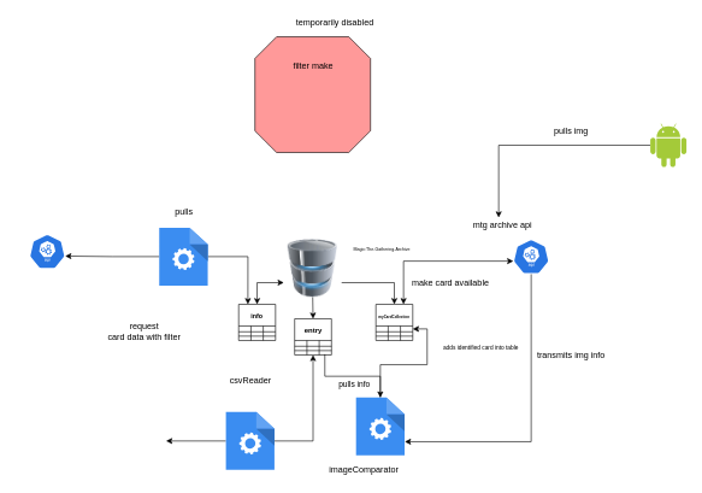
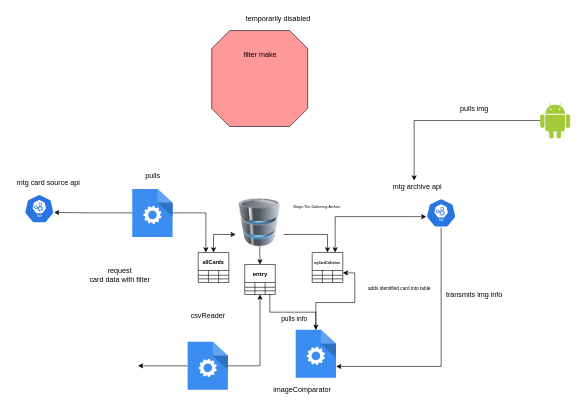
  <mxCell id="0" />
  <mxCell id="1" parent="0" />
  <mxCell id="2" value="" style="whiteSpace=wrap;html=1;shape=mxgraph.basic.octagon2;align=center;verticalAlign=middle;dx=15;fillColor=#FF9999;" parent="1" vertex="1"><mxGeometry x="352.5" y="50" width="160" height="160" as="geometry" /></mxCell>
  <mxCell id="3" value="" style="html=1;dashed=0;whitespace=wrap;fillColor=#2875E2;strokeColor=#ffffff;points=[[0.005,0.63,0],[0.1,0.2,0],[0.9,0.2,0],[0.5,0,0],[0.995,0.63,0],[0.72,0.99,0],[0.5,1,0],[0.28,0.99,0]];shape=mxgraph.kubernetes.icon;prIcon=api" parent="1" vertex="1"><mxGeometry x="40" y="323" width="50" height="48" as="geometry" /></mxCell>
+ <mxCell id="4" value="mtg card source api" style="text;html=1;align=center;verticalAlign=middle;resizable=0;points=[];autosize=1;" parent="1" vertex="1"><mxGeometry x="20" y="294" width="120" height="20" as="geometry" /></mxCell>
  <mxCell id="5" value="pulls" style="text;html=1;align=center;verticalAlign=middle;resizable=0;points=[];autosize=1;" parent="1" vertex="1"><mxGeometry x="223.6" y="283" width="60" height="20" as="geometry" /></mxCell>
  <mxCell id="6" value="request &lt;br&gt;card data with filter" style="text;html=1;align=center;verticalAlign=middle;resizable=0;points=[];autosize=1;" parent="1" vertex="1"><mxGeometry x="139" y="443" width="120" height="30" as="geometry" /></mxCell>
  <mxCell id="7" style="edgeStyle=orthogonalEdgeStyle;rounded=0;orthogonalLoop=1;jettySize=auto;html=1;entryX=0.995;entryY=0.63;entryDx=0;entryDy=0;entryPerimeter=0;startArrow=none;startFill=0;" parent="1" source="9" target="3" edge="1"><mxGeometry relative="1" as="geometry" /></mxCell>
  <mxCell id="8" style="edgeStyle=orthogonalEdgeStyle;rounded=0;orthogonalLoop=1;jettySize=auto;html=1;entryX=0.25;entryY=0;entryDx=0;entryDy=0;" parent="1" source="9" target="35" edge="1"><mxGeometry relative="1" as="geometry" /></mxCell>
  <mxCell id="9" value="" style="html=1;aspect=fixed;strokeColor=none;shadow=0;align=center;verticalAlign=top;fillColor=#3B8DF1;shape=mxgraph.gcp2.process" parent="1" vertex="1"><mxGeometry x="220" y="314" width="67.2" height="80" as="geometry" /></mxCell>
  <mxCell id="10" style="edgeStyle=orthogonalEdgeStyle;rounded=0;orthogonalLoop=1;jettySize=auto;html=1;exitX=0;exitY=0.75;exitDx=0;exitDy=0;entryX=0.5;entryY=0;entryDx=0;entryDy=0;startArrow=classic;startFill=1;" parent="1" source="13" target="35" edge="1"><mxGeometry relative="1" as="geometry" /></mxCell>
  <mxCell id="11" style="edgeStyle=orthogonalEdgeStyle;rounded=0;orthogonalLoop=1;jettySize=auto;html=1;exitX=1;exitY=0.75;exitDx=0;exitDy=0;entryX=0.5;entryY=0;entryDx=0;entryDy=0;" parent="1" source="13" target="22" edge="1"><mxGeometry relative="1" as="geometry" /></mxCell>
  <mxCell id="12" style="edgeStyle=orthogonalEdgeStyle;rounded=0;orthogonalLoop=1;jettySize=auto;html=1;exitX=0.5;exitY=1;exitDx=0;exitDy=0;entryX=0.5;entryY=0;entryDx=0;entryDy=0;" edge="1" parent="1" source="13" target="57"><mxGeometry relative="1" as="geometry" /></mxCell>
  <mxCell id="13" value="" style="image;html=1;image=img/lib/clip_art/computers/Database_128x128.png" parent="1" vertex="1"><mxGeometry x="392.5" y="330" width="80" height="80" as="geometry" /></mxCell>
  <mxCell id="14" value="&lt;font style=&quot;font-size: 6px&quot;&gt;Magic:The-Gathering-Archive&lt;/font&gt;" style="text;html=1;align=center;verticalAlign=middle;resizable=0;points=[];autosize=1;" parent="1" vertex="1"><mxGeometry x="482.5" y="332" width="90" height="20" as="geometry" /></mxCell>
  <mxCell id="15" style="edgeStyle=orthogonalEdgeStyle;rounded=0;orthogonalLoop=1;jettySize=auto;html=1;exitX=0.5;exitY=1;exitDx=0;exitDy=0;exitPerimeter=0;entryX=1.004;entryY=0.763;entryDx=0;entryDy=0;entryPerimeter=0;strokeColor=#000000;" edge="1" parent="1" source="16" target="55"><mxGeometry relative="1" as="geometry" /></mxCell>
  <mxCell id="16" value="" style="html=1;dashed=0;whitespace=wrap;fillColor=#2875E2;strokeColor=#ffffff;points=[[0.005,0.63,0],[0.1,0.2,0],[0.9,0.2,0],[0.5,0,0],[0.995,0.63,0],[0.72,0.99,0],[0.5,1,0],[0.28,0.99,0]];shape=mxgraph.kubernetes.icon;prIcon=api" parent="1" vertex="1"><mxGeometry x="710" y="330" width="50" height="48" as="geometry" /></mxCell>
- <mxCell id="17" value="make card available" style="text;html=1;align=center;verticalAlign=middle;resizable=0;points=[];autosize=1;" parent="1" vertex="1"><mxGeometry x="562.5" y="380" width="120" height="20" as="geometry" /></mxCell>
  <mxCell id="18" value="mtg archive api" style="text;html=1;align=center;verticalAlign=middle;resizable=0;points=[];autosize=1;" parent="1" vertex="1"><mxGeometry x="645" y="300" width="100" height="20" as="geometry" /></mxCell>
  <mxCell id="19" value="" style="shape=image;html=1;verticalAlign=top;verticalLabelPosition=bottom;labelBackgroundColor=#ffffff;imageAspect=0;aspect=fixed;image=https://cdn2.iconfinder.com/data/icons/stilllife/128x128/apps/gnome-terminal.png" parent="1" vertex="1"><mxGeometry x="398" y="100" width="70" height="70" as="geometry" /></mxCell>
  <mxCell id="20" value="filter make" style="text;html=1;align=center;verticalAlign=middle;resizable=0;points=[];autosize=1;" parent="1" vertex="1"><mxGeometry x="398" y="80" width="70" height="20" as="geometry" /></mxCell>
  <mxCell id="21" style="edgeStyle=orthogonalEdgeStyle;rounded=0;orthogonalLoop=1;jettySize=auto;html=1;exitX=0.75;exitY=0;exitDx=0;exitDy=0;entryX=0.005;entryY=0.63;entryDx=0;entryDy=0;entryPerimeter=0;startArrow=classic;startFill=1;" parent="1" source="22" target="16" edge="1"><mxGeometry relative="1" as="geometry" /></mxCell>
  <mxCell id="22" value="&lt;font style=&quot;font-size: 5px&quot;&gt;myCardCollection&lt;/font&gt;" style="shape=table;html=1;whiteSpace=wrap;startSize=30;container=1;collapsible=0;childLayout=tableLayout;fontStyle=1;align=center;" parent="1" vertex="1"><mxGeometry x="520" y="420" width="51" height="50" as="geometry" /></mxCell>
  <mxCell id="23" value="" style="shape=partialRectangle;html=1;whiteSpace=wrap;collapsible=0;dropTarget=0;pointerEvents=0;fillColor=none;top=0;left=0;bottom=0;right=0;points=[[0,0.5],[1,0.5]];portConstraint=eastwest;" parent="22" vertex="1"><mxGeometry y="30" width="51" height="8" as="geometry" /></mxCell>
  <mxCell id="24" value="" style="shape=partialRectangle;html=1;whiteSpace=wrap;connectable=0;fillColor=none;top=0;left=0;bottom=0;right=0;overflow=hidden;" parent="23" vertex="1"><mxGeometry width="17" height="8" as="geometry" /></mxCell>
  <mxCell id="25" value="" style="shape=partialRectangle;html=1;whiteSpace=wrap;connectable=0;fillColor=none;top=0;left=0;bottom=0;right=0;overflow=hidden;" parent="23" vertex="1"><mxGeometry x="17" width="17" height="8" as="geometry" /></mxCell>
  <mxCell id="26" value="" style="shape=partialRectangle;html=1;whiteSpace=wrap;connectable=0;fillColor=none;top=0;left=0;bottom=0;right=0;overflow=hidden;" parent="23" vertex="1"><mxGeometry x="34" width="17" height="8" as="geometry" /></mxCell>
  <mxCell id="27" value="" style="shape=partialRectangle;html=1;whiteSpace=wrap;collapsible=0;dropTarget=0;pointerEvents=0;fillColor=none;top=0;left=0;bottom=0;right=0;points=[[0,0.5],[1,0.5]];portConstraint=eastwest;" parent="22" vertex="1"><mxGeometry y="38" width="51" height="6" as="geometry" /></mxCell>
  <mxCell id="28" value="" style="shape=partialRectangle;html=1;whiteSpace=wrap;connectable=0;fillColor=none;top=0;left=0;bottom=0;right=0;overflow=hidden;" parent="27" vertex="1"><mxGeometry width="17" height="6" as="geometry" /></mxCell>
  <mxCell id="29" value="" style="shape=partialRectangle;html=1;whiteSpace=wrap;connectable=0;fillColor=none;top=0;left=0;bottom=0;right=0;overflow=hidden;" parent="27" vertex="1"><mxGeometry x="17" width="17" height="6" as="geometry" /></mxCell>
  <mxCell id="30" value="" style="shape=partialRectangle;html=1;whiteSpace=wrap;connectable=0;fillColor=none;top=0;left=0;bottom=0;right=0;overflow=hidden;" parent="27" vertex="1"><mxGeometry x="34" width="17" height="6" as="geometry" /></mxCell>
  <mxCell id="31" value="" style="shape=partialRectangle;html=1;whiteSpace=wrap;collapsible=0;dropTarget=0;pointerEvents=0;fillColor=none;top=0;left=0;bottom=0;right=0;points=[[0,0.5],[1,0.5]];portConstraint=eastwest;" parent="22" vertex="1"><mxGeometry y="44" width="51" height="6" as="geometry" /></mxCell>
  <mxCell id="32" value="" style="shape=partialRectangle;html=1;whiteSpace=wrap;connectable=0;fillColor=none;top=0;left=0;bottom=0;right=0;overflow=hidden;" parent="31" vertex="1"><mxGeometry width="17" height="6" as="geometry" /></mxCell>
  <mxCell id="33" value="" style="shape=partialRectangle;html=1;whiteSpace=wrap;connectable=0;fillColor=none;top=0;left=0;bottom=0;right=0;overflow=hidden;" parent="31" vertex="1"><mxGeometry x="17" width="17" height="6" as="geometry" /></mxCell>
  <mxCell id="34" value="" style="shape=partialRectangle;html=1;whiteSpace=wrap;connectable=0;fillColor=none;top=0;left=0;bottom=0;right=0;overflow=hidden;" parent="31" vertex="1"><mxGeometry x="34" width="17" height="6" as="geometry" /></mxCell>
- <mxCell id="35" value="&lt;font style=&quot;font-size: 9px&quot;&gt;info&lt;/font&gt;" style="shape=table;html=1;whiteSpace=wrap;startSize=30;container=1;collapsible=0;childLayout=tableLayout;fontStyle=1;align=center;" parent="1" vertex="1"><mxGeometry x="330" y="420" width="51" height="50" as="geometry" /></mxCell>
+ <mxCell id="35" value="&lt;font style=&quot;font-size: 9px&quot;&gt;allCards&lt;/font&gt;" style="shape=table;html=1;whiteSpace=wrap;startSize=30;container=1;collapsible=0;childLayout=tableLayout;fontStyle=1;align=center;" parent="1" vertex="1"><mxGeometry x="330" y="420" width="51" height="50" as="geometry" /></mxCell>
  <mxCell id="36" value="" style="shape=partialRectangle;html=1;whiteSpace=wrap;collapsible=0;dropTarget=0;pointerEvents=0;fillColor=none;top=0;left=0;bottom=0;right=0;points=[[0,0.5],[1,0.5]];portConstraint=eastwest;" parent="35" vertex="1"><mxGeometry y="30" width="51" height="8" as="geometry" /></mxCell>
  <mxCell id="37" value="" style="shape=partialRectangle;html=1;whiteSpace=wrap;connectable=0;fillColor=none;top=0;left=0;bottom=0;right=0;overflow=hidden;" parent="36" vertex="1"><mxGeometry width="17" height="8" as="geometry" /></mxCell>
  <mxCell id="38" value="" style="shape=partialRectangle;html=1;whiteSpace=wrap;connectable=0;fillColor=none;top=0;left=0;bottom=0;right=0;overflow=hidden;" parent="36" vertex="1"><mxGeometry x="17" width="17" height="8" as="geometry" /></mxCell>
  <mxCell id="39" value="" style="shape=partialRectangle;html=1;whiteSpace=wrap;connectable=0;fillColor=none;top=0;left=0;bottom=0;right=0;overflow=hidden;" parent="36" vertex="1"><mxGeometry x="34" width="17" height="8" as="geometry" /></mxCell>
  <mxCell id="40" value="" style="shape=partialRectangle;html=1;whiteSpace=wrap;collapsible=0;dropTarget=0;pointerEvents=0;fillColor=none;top=0;left=0;bottom=0;right=0;points=[[0,0.5],[1,0.5]];portConstraint=eastwest;" parent="35" vertex="1"><mxGeometry y="38" width="51" height="6" as="geometry" /></mxCell>
  <mxCell id="41" value="" style="shape=partialRectangle;html=1;whiteSpace=wrap;connectable=0;fillColor=none;top=0;left=0;bottom=0;right=0;overflow=hidden;" parent="40" vertex="1"><mxGeometry width="17" height="6" as="geometry" /></mxCell>
  <mxCell id="42" value="" style="shape=partialRectangle;html=1;whiteSpace=wrap;connectable=0;fillColor=none;top=0;left=0;bottom=0;right=0;overflow=hidden;" parent="40" vertex="1"><mxGeometry x="17" width="17" height="6" as="geometry" /></mxCell>
  <mxCell id="43" value="" style="shape=partialRectangle;html=1;whiteSpace=wrap;connectable=0;fillColor=none;top=0;left=0;bottom=0;right=0;overflow=hidden;" parent="40" vertex="1"><mxGeometry x="34" width="17" height="6" as="geometry" /></mxCell>
  <mxCell id="44" value="" style="shape=partialRectangle;html=1;whiteSpace=wrap;collapsible=0;dropTarget=0;pointerEvents=0;fillColor=none;top=0;left=0;bottom=0;right=0;points=[[0,0.5],[1,0.5]];portConstraint=eastwest;" parent="35" vertex="1"><mxGeometry y="44" width="51" height="6" as="geometry" /></mxCell>
  <mxCell id="45" value="" style="shape=partialRectangle;html=1;whiteSpace=wrap;connectable=0;fillColor=none;top=0;left=0;bottom=0;right=0;overflow=hidden;" parent="44" vertex="1"><mxGeometry width="17" height="6" as="geometry" /></mxCell>
  <mxCell id="46" value="" style="shape=partialRectangle;html=1;whiteSpace=wrap;connectable=0;fillColor=none;top=0;left=0;bottom=0;right=0;overflow=hidden;" parent="44" vertex="1"><mxGeometry x="17" width="17" height="6" as="geometry" /></mxCell>
  <mxCell id="47" value="" style="shape=partialRectangle;html=1;whiteSpace=wrap;connectable=0;fillColor=none;top=0;left=0;bottom=0;right=0;overflow=hidden;" parent="44" vertex="1"><mxGeometry x="34" width="17" height="6" as="geometry" /></mxCell>
  <mxCell id="48" value="temporarily disabled" style="text;html=1;align=center;verticalAlign=middle;resizable=0;points=[];autosize=1;" parent="1" vertex="1"><mxGeometry x="402.5" y="20" width="120" height="20" as="geometry" /></mxCell>
  <mxCell id="49" style="edgeStyle=orthogonalEdgeStyle;rounded=0;orthogonalLoop=1;jettySize=auto;html=1;entryX=1;entryY=0.5;entryDx=0;entryDy=0;" edge="1" parent="1" source="51" target="70"><mxGeometry relative="1" as="geometry" /></mxCell>
  <mxCell id="50" style="edgeStyle=orthogonalEdgeStyle;rounded=0;orthogonalLoop=1;jettySize=auto;html=1;" edge="1" parent="1" source="51" target="57"><mxGeometry relative="1" as="geometry" /></mxCell>
  <mxCell id="51" value="" style="html=1;aspect=fixed;strokeColor=none;shadow=0;align=center;verticalAlign=top;fillColor=#3B8DF1;shape=mxgraph.gcp2.process" vertex="1" parent="1"><mxGeometry x="312.3" y="569" width="67.2" height="80" as="geometry" /></mxCell>
  <mxCell id="52" value="csvReader" style="text;html=1;align=center;verticalAlign=middle;resizable=0;points=[];autosize=1;" vertex="1" parent="1"><mxGeometry x="310.9" y="515" width="70" height="20" as="geometry" /></mxCell>
  <mxCell id="53" style="edgeStyle=orthogonalEdgeStyle;rounded=0;orthogonalLoop=1;jettySize=auto;html=1;entryX=0.819;entryY=0.833;entryDx=0;entryDy=0;entryPerimeter=0;startArrow=classic;startFill=1;endArrow=none;endFill=0;" edge="1" parent="1" source="55" target="66"><mxGeometry relative="1" as="geometry" /></mxCell>
  <mxCell id="54" style="edgeStyle=orthogonalEdgeStyle;rounded=0;orthogonalLoop=1;jettySize=auto;html=1;entryX=1;entryY=0.5;entryDx=0;entryDy=0;startArrow=none;startFill=0;endArrow=classic;endFill=1;strokeColor=#000000;" edge="1" parent="1" source="55" target="23"><mxGeometry relative="1" as="geometry" /></mxCell>
  <mxCell id="55" value="" style="html=1;aspect=fixed;strokeColor=none;shadow=0;align=center;verticalAlign=top;fillColor=#3B8DF1;shape=mxgraph.gcp2.process" vertex="1" parent="1"><mxGeometry x="492.5" y="549" width="67.2" height="80" as="geometry" /></mxCell>
  <mxCell id="56" value="imageComparator" style="text;html=1;align=center;verticalAlign=middle;resizable=0;points=[];autosize=1;" vertex="1" parent="1"><mxGeometry x="447.5" y="639" width="110" height="20" as="geometry" /></mxCell>
  <mxCell id="57" value="&lt;font style=&quot;font-size: 10px&quot;&gt;entry&lt;/font&gt;" style="shape=table;html=1;whiteSpace=wrap;startSize=30;container=1;collapsible=0;childLayout=tableLayout;fontStyle=1;align=center;" vertex="1" parent="1"><mxGeometry x="407.5" y="440" width="51" height="50" as="geometry" /></mxCell>
  <mxCell id="58" value="" style="shape=partialRectangle;html=1;whiteSpace=wrap;collapsible=0;dropTarget=0;pointerEvents=0;fillColor=none;top=0;left=0;bottom=0;right=0;points=[[0,0.5],[1,0.5]];portConstraint=eastwest;" vertex="1" parent="57"><mxGeometry y="30" width="51" height="8" as="geometry" /></mxCell>
  <mxCell id="59" value="" style="shape=partialRectangle;html=1;whiteSpace=wrap;connectable=0;fillColor=none;top=0;left=0;bottom=0;right=0;overflow=hidden;" vertex="1" parent="58"><mxGeometry width="17" height="8" as="geometry" /></mxCell>
  <mxCell id="60" value="" style="shape=partialRectangle;html=1;whiteSpace=wrap;connectable=0;fillColor=none;top=0;left=0;bottom=0;right=0;overflow=hidden;" vertex="1" parent="58"><mxGeometry x="17" width="17" height="8" as="geometry" /></mxCell>
  <mxCell id="61" value="" style="shape=partialRectangle;html=1;whiteSpace=wrap;connectable=0;fillColor=none;top=0;left=0;bottom=0;right=0;overflow=hidden;" vertex="1" parent="58"><mxGeometry x="34" width="17" height="8" as="geometry" /></mxCell>
  <mxCell id="62" value="" style="shape=partialRectangle;html=1;whiteSpace=wrap;collapsible=0;dropTarget=0;pointerEvents=0;fillColor=none;top=0;left=0;bottom=0;right=0;points=[[0,0.5],[1,0.5]];portConstraint=eastwest;" vertex="1" parent="57"><mxGeometry y="38" width="51" height="6" as="geometry" /></mxCell>
  <mxCell id="63" value="" style="shape=partialRectangle;html=1;whiteSpace=wrap;connectable=0;fillColor=none;top=0;left=0;bottom=0;right=0;overflow=hidden;" vertex="1" parent="62"><mxGeometry width="17" height="6" as="geometry" /></mxCell>
  <mxCell id="64" value="" style="shape=partialRectangle;html=1;whiteSpace=wrap;connectable=0;fillColor=none;top=0;left=0;bottom=0;right=0;overflow=hidden;" vertex="1" parent="62"><mxGeometry x="17" width="17" height="6" as="geometry" /></mxCell>
  <mxCell id="65" value="" style="shape=partialRectangle;html=1;whiteSpace=wrap;connectable=0;fillColor=none;top=0;left=0;bottom=0;right=0;overflow=hidden;" vertex="1" parent="62"><mxGeometry x="34" width="17" height="6" as="geometry" /></mxCell>
  <mxCell id="66" value="" style="shape=partialRectangle;html=1;whiteSpace=wrap;collapsible=0;dropTarget=0;pointerEvents=0;fillColor=none;top=0;left=0;bottom=0;right=0;points=[[0,0.5],[1,0.5]];portConstraint=eastwest;" vertex="1" parent="57"><mxGeometry y="44" width="51" height="6" as="geometry" /></mxCell>
  <mxCell id="67" value="" style="shape=partialRectangle;html=1;whiteSpace=wrap;connectable=0;fillColor=none;top=0;left=0;bottom=0;right=0;overflow=hidden;" vertex="1" parent="66"><mxGeometry width="17" height="6" as="geometry" /></mxCell>
  <mxCell id="68" value="" style="shape=partialRectangle;html=1;whiteSpace=wrap;connectable=0;fillColor=none;top=0;left=0;bottom=0;right=0;overflow=hidden;" vertex="1" parent="66"><mxGeometry x="17" width="17" height="6" as="geometry" /></mxCell>
  <mxCell id="69" value="" style="shape=partialRectangle;html=1;whiteSpace=wrap;connectable=0;fillColor=none;top=0;left=0;bottom=0;right=0;overflow=hidden;" vertex="1" parent="66"><mxGeometry x="34" width="17" height="6" as="geometry" /></mxCell>
  <mxCell id="70" value="" style="shape=image;html=1;verticalAlign=top;verticalLabelPosition=bottom;labelBackgroundColor=#ffffff;imageAspect=0;aspect=fixed;image=https://cdn3.iconfinder.com/data/icons/cad-database-presentation-spreadsheet-vector-fil-2/512/19-128.png" vertex="1" parent="1"><mxGeometry x="171.5" y="580" width="58" height="58" as="geometry" /></mxCell>
  <mxCell id="71" style="edgeStyle=orthogonalEdgeStyle;rounded=0;orthogonalLoop=1;jettySize=auto;html=1;entryX=0.45;entryY=0;entryDx=0;entryDy=0;entryPerimeter=0;" edge="1" parent="1" source="72" target="18"><mxGeometry relative="1" as="geometry" /></mxCell>
  <mxCell id="72" value="" style="dashed=0;outlineConnect=0;html=1;align=center;labelPosition=center;verticalLabelPosition=bottom;verticalAlign=top;shape=mxgraph.weblogos.android;fillColor=#A4CA39;strokeColor=none" vertex="1" parent="1"><mxGeometry x="900" y="170" width="50" height="60" as="geometry" /></mxCell>
  <mxCell id="73" value="pulls img" style="text;html=1;align=center;verticalAlign=middle;resizable=0;points=[];autosize=1;" vertex="1" parent="1"><mxGeometry x="755" y="170" width="70" height="20" as="geometry" /></mxCell>
  <mxCell id="74" value="transmits img info" style="text;html=1;align=center;verticalAlign=middle;resizable=0;points=[];autosize=1;" vertex="1" parent="1"><mxGeometry x="735" y="480" width="110" height="20" as="geometry" /></mxCell>
  <mxCell id="75" value="pulls info" style="text;html=1;align=center;verticalAlign=middle;resizable=0;points=[];autosize=1;fontSize=11;" vertex="1" parent="1"><mxGeometry x="460" y="520" width="60" height="20" as="geometry" /></mxCell>
  <mxCell id="76" value="adds identified card into table" style="text;html=1;align=center;verticalAlign=middle;resizable=0;points=[];autosize=1;fontSize=8;" vertex="1" parent="1"><mxGeometry x="605" y="470" width="120" height="20" as="geometry" /></mxCell>
